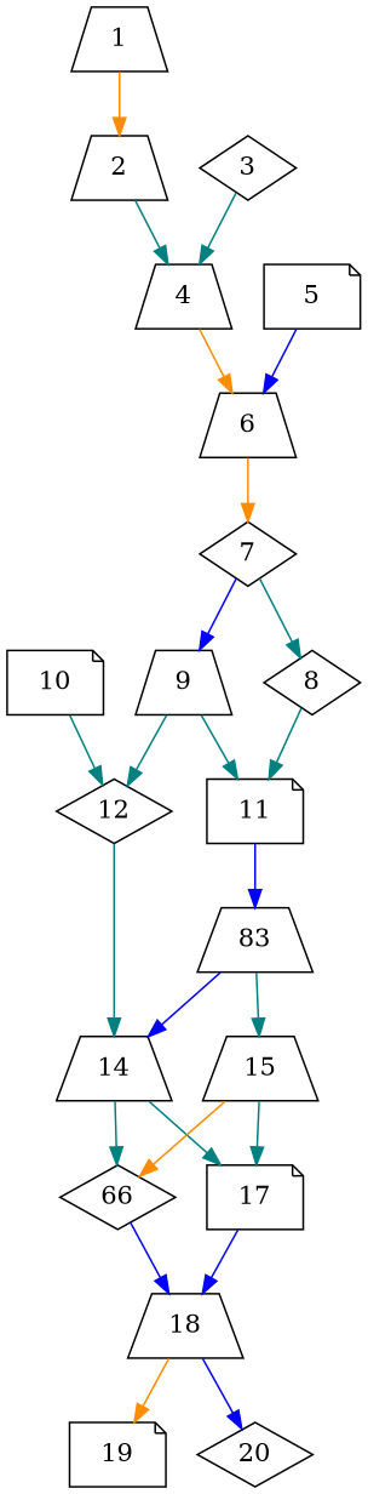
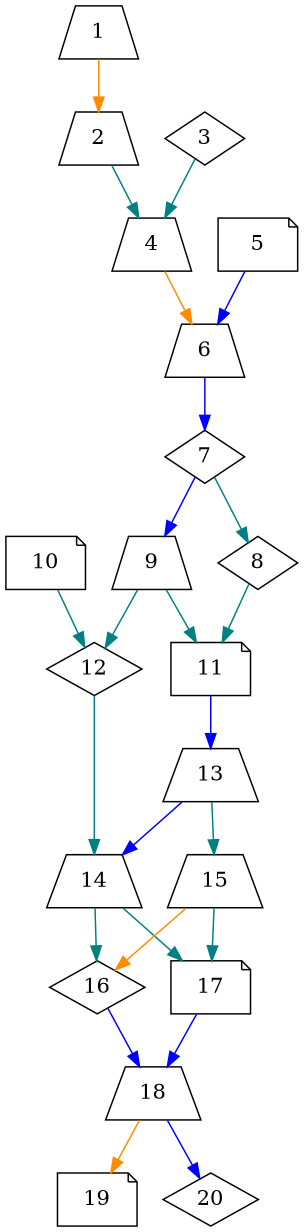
  digraph {
    node [alpha=0.02 shape=trapezium]
    edge [color=teal]
    1 [expect_size=12479488]
    2 [alpha=0.16 expect_size=46538752]
    4 [expect_size=18364416]
    3 [alpha=0.06 expect_size=24312832 shape=diamond]
    6 [alpha=0.03 expect_size=42210304]
    5 [alpha=0.20 expect_size=35153920 shape=note]
    7 [alpha=0.12 expect_size=8654848 shape=diamond]
    8 [alpha=0.18 expect_size=38094848 shape=diamond]
    9 [alpha=0.16 expect_size=23404544]
    11 [alpha=0.05 expect_size=31760384 shape=note]
    12 [alpha=0.18 expect_size=36585472 shape=diamond]
    10 [alpha=0.17 expect_size=50054144 shape=note]
-   13 [alpha=0.14 expect_size=27749376 label=83]
+   13 [alpha=0.14 expect_size=27749376]
    14 [alpha=0.12 expect_size=42741760]
    15 [alpha=0.15 expect_size=47395840]
-   16 [alpha=0.10 expect_size=46989312 shape=diamond label=66]
+   16 [alpha=0.10 expect_size=46989312 shape=diamond]
    17 [alpha=0.10 expect_size=7181312 shape=note]
    18 [alpha=0.14 expect_size=34879488]
    19 [alpha=0.11 expect_size=30717952 shape=note]
    20 [alpha=0.20 expect_size=20832256 shape=diamond]
    1 -> 2 [color=darkorange]
    2 -> 4
    4 -> 6 [color=darkorange]
    3 -> 4
-   6 -> 7 [color=darkorange]
+   6 -> 7 [color=blue]
    5 -> 6 [color=blue]
    7 -> 8
    7 -> 9 [color=blue]
    8 -> 11
    9 -> 11
    9 -> 12
    11 -> 13 [color=blue]
    12 -> 14
    10 -> 12
    13 -> 14 [color=blue]
    13 -> 15
    14 -> 16
    14 -> 17
    15 -> 16 [color=darkorange]
    15 -> 17
    16 -> 18 [color=blue]
    17 -> 18 [color=blue]
    18 -> 19 [color=darkorange]
    18 -> 20 [color=blue]
  }
